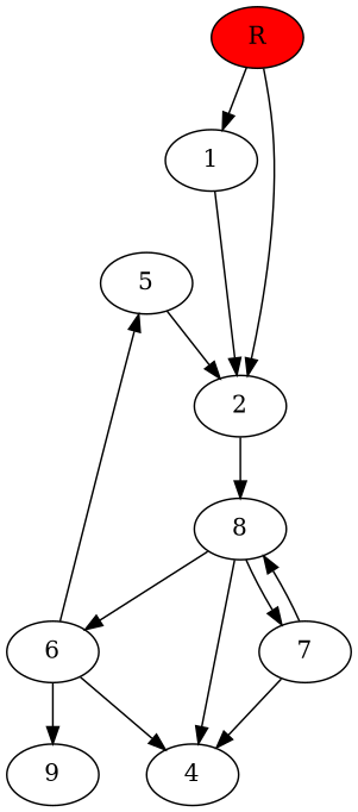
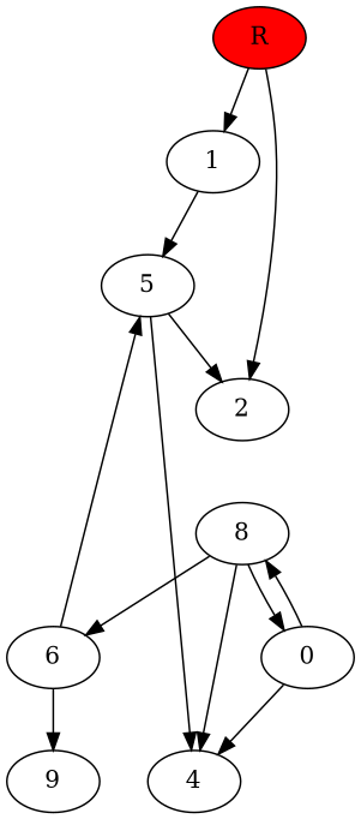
  digraph {
    1
    5
    2
    4
    8
    6
-   7
+   7 [label=0]
    9
    R [fillcolor="#ff0000" style=filled]
-   1 -> 2
+   1 -> 5
    5 -> 2
-   6 -> 4
-   2 -> 8
+   5 -> 4
    8 -> 4
    8 -> 6
    8 -> 7
    6 -> 5
    6 -> 9
    7 -> 4
    7 -> 8
    R -> 1
    R -> 2
  }
